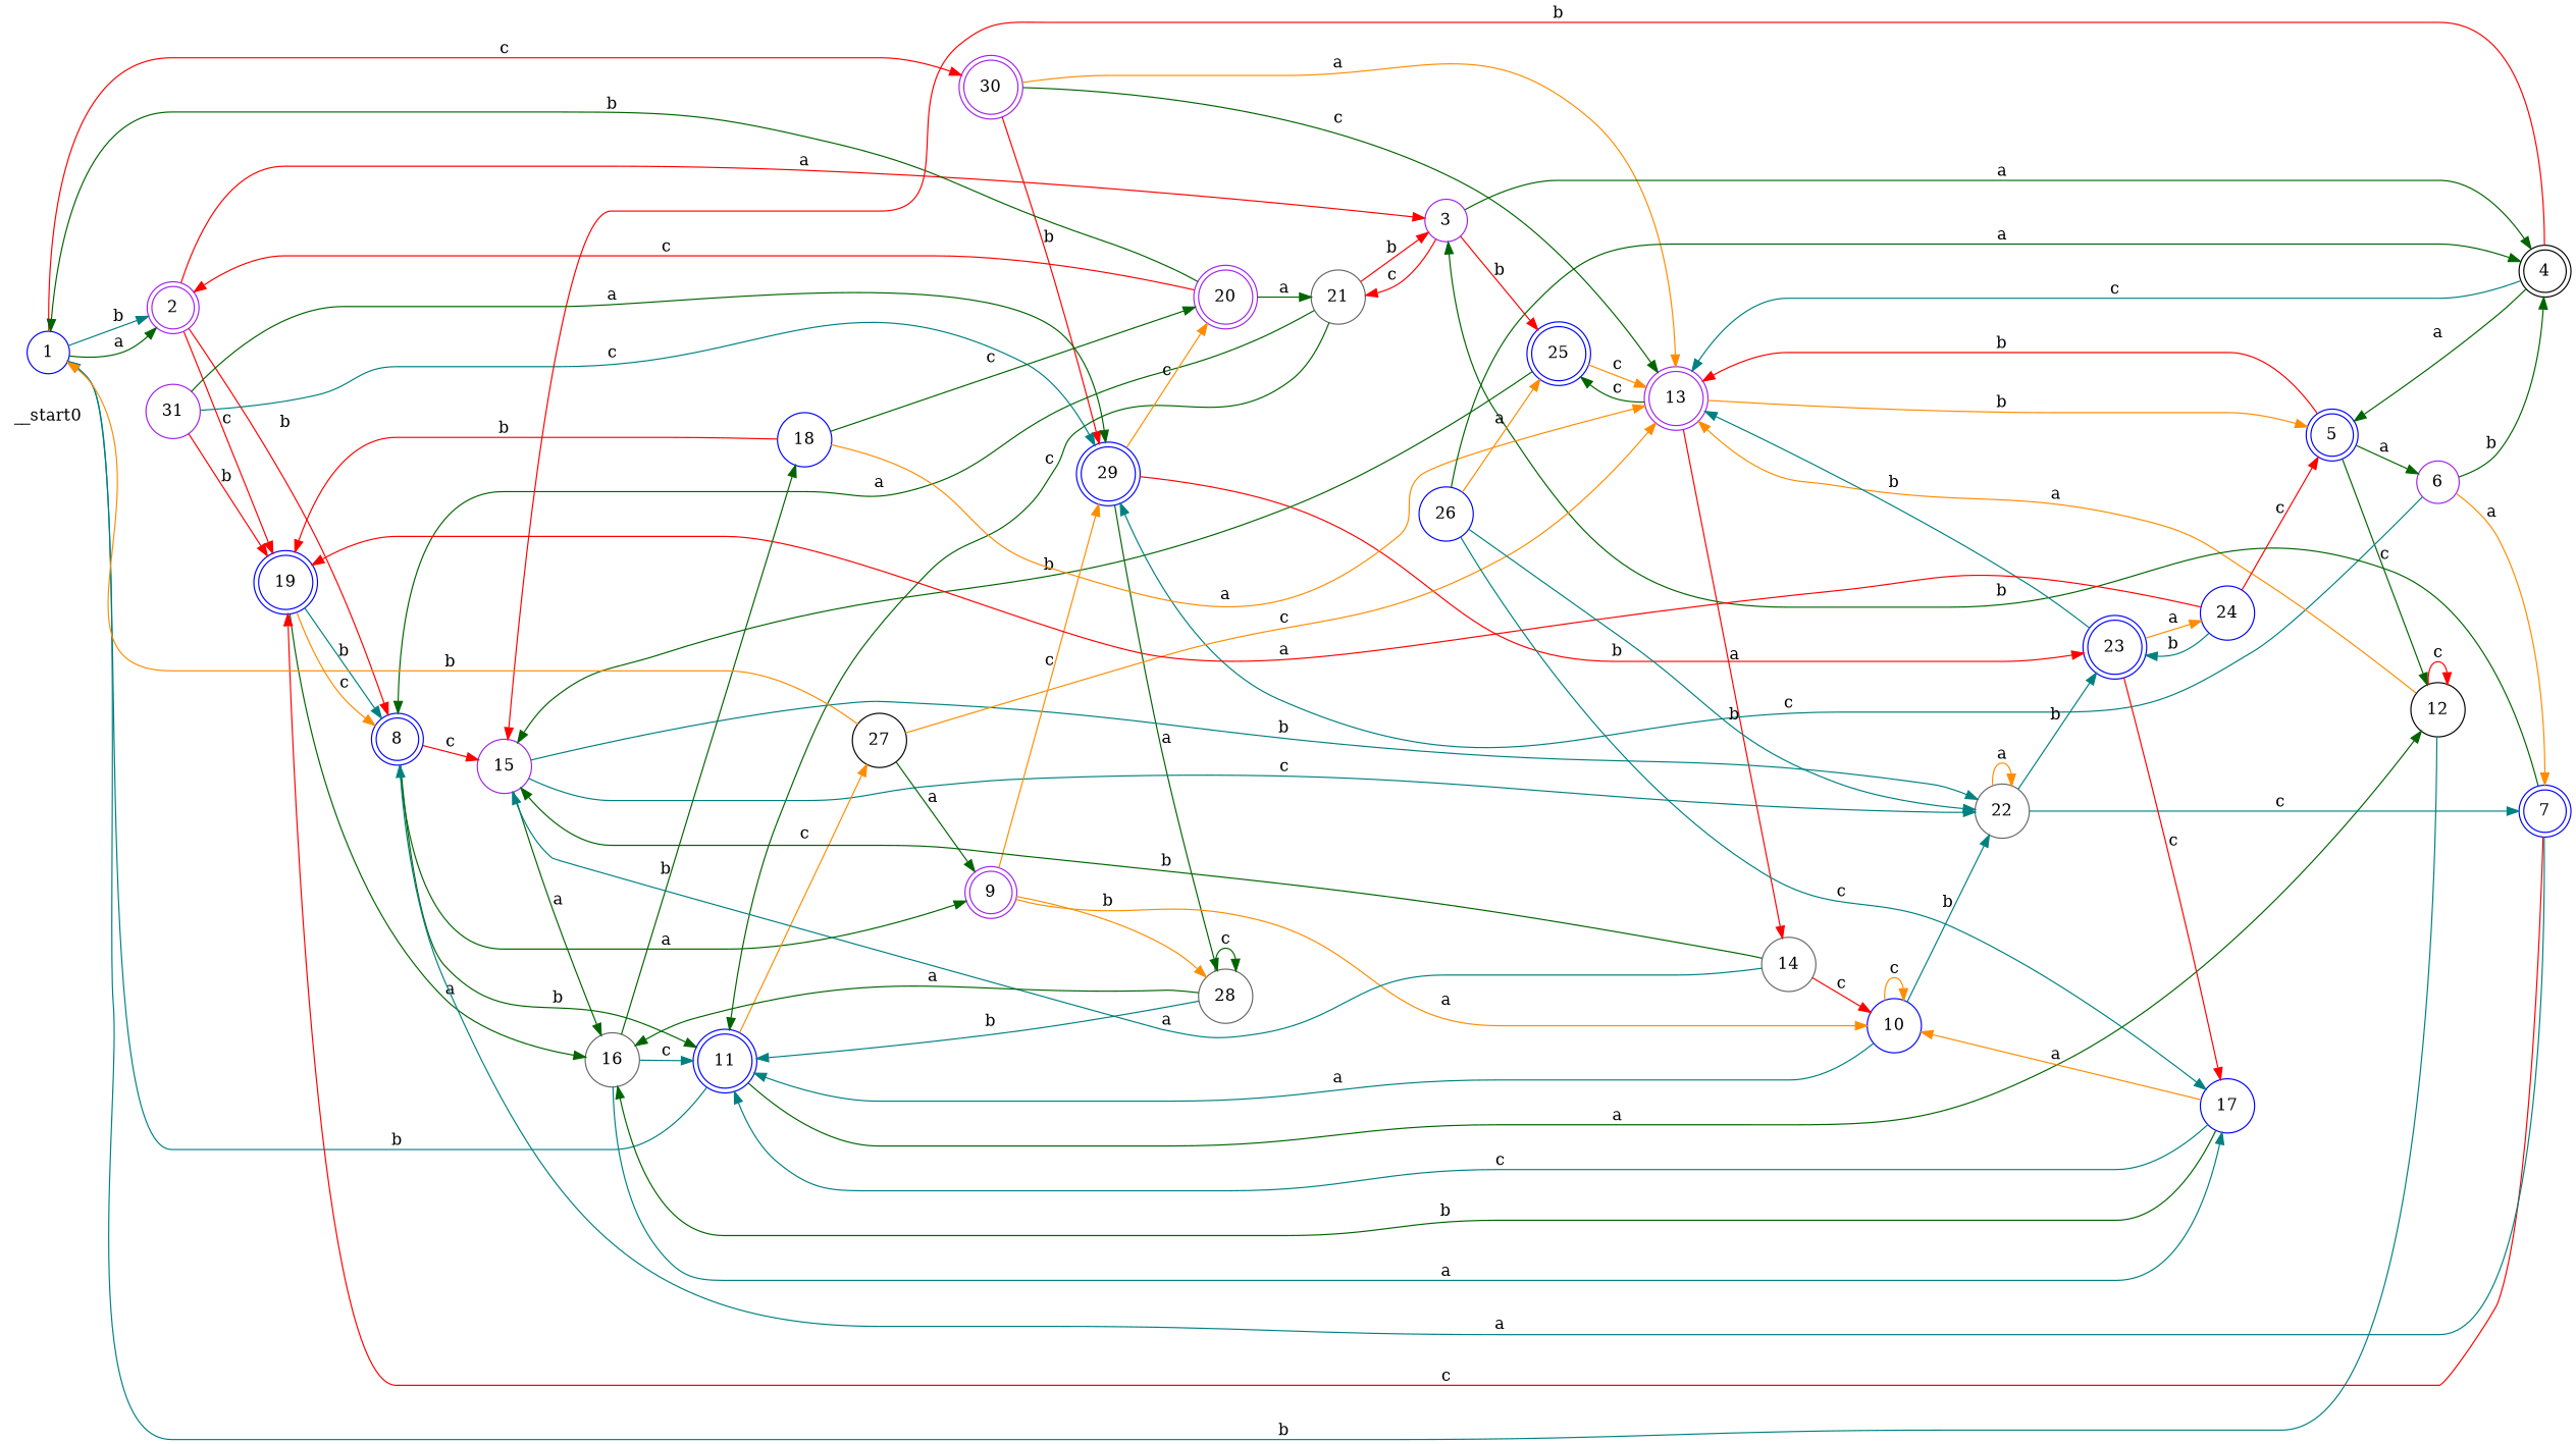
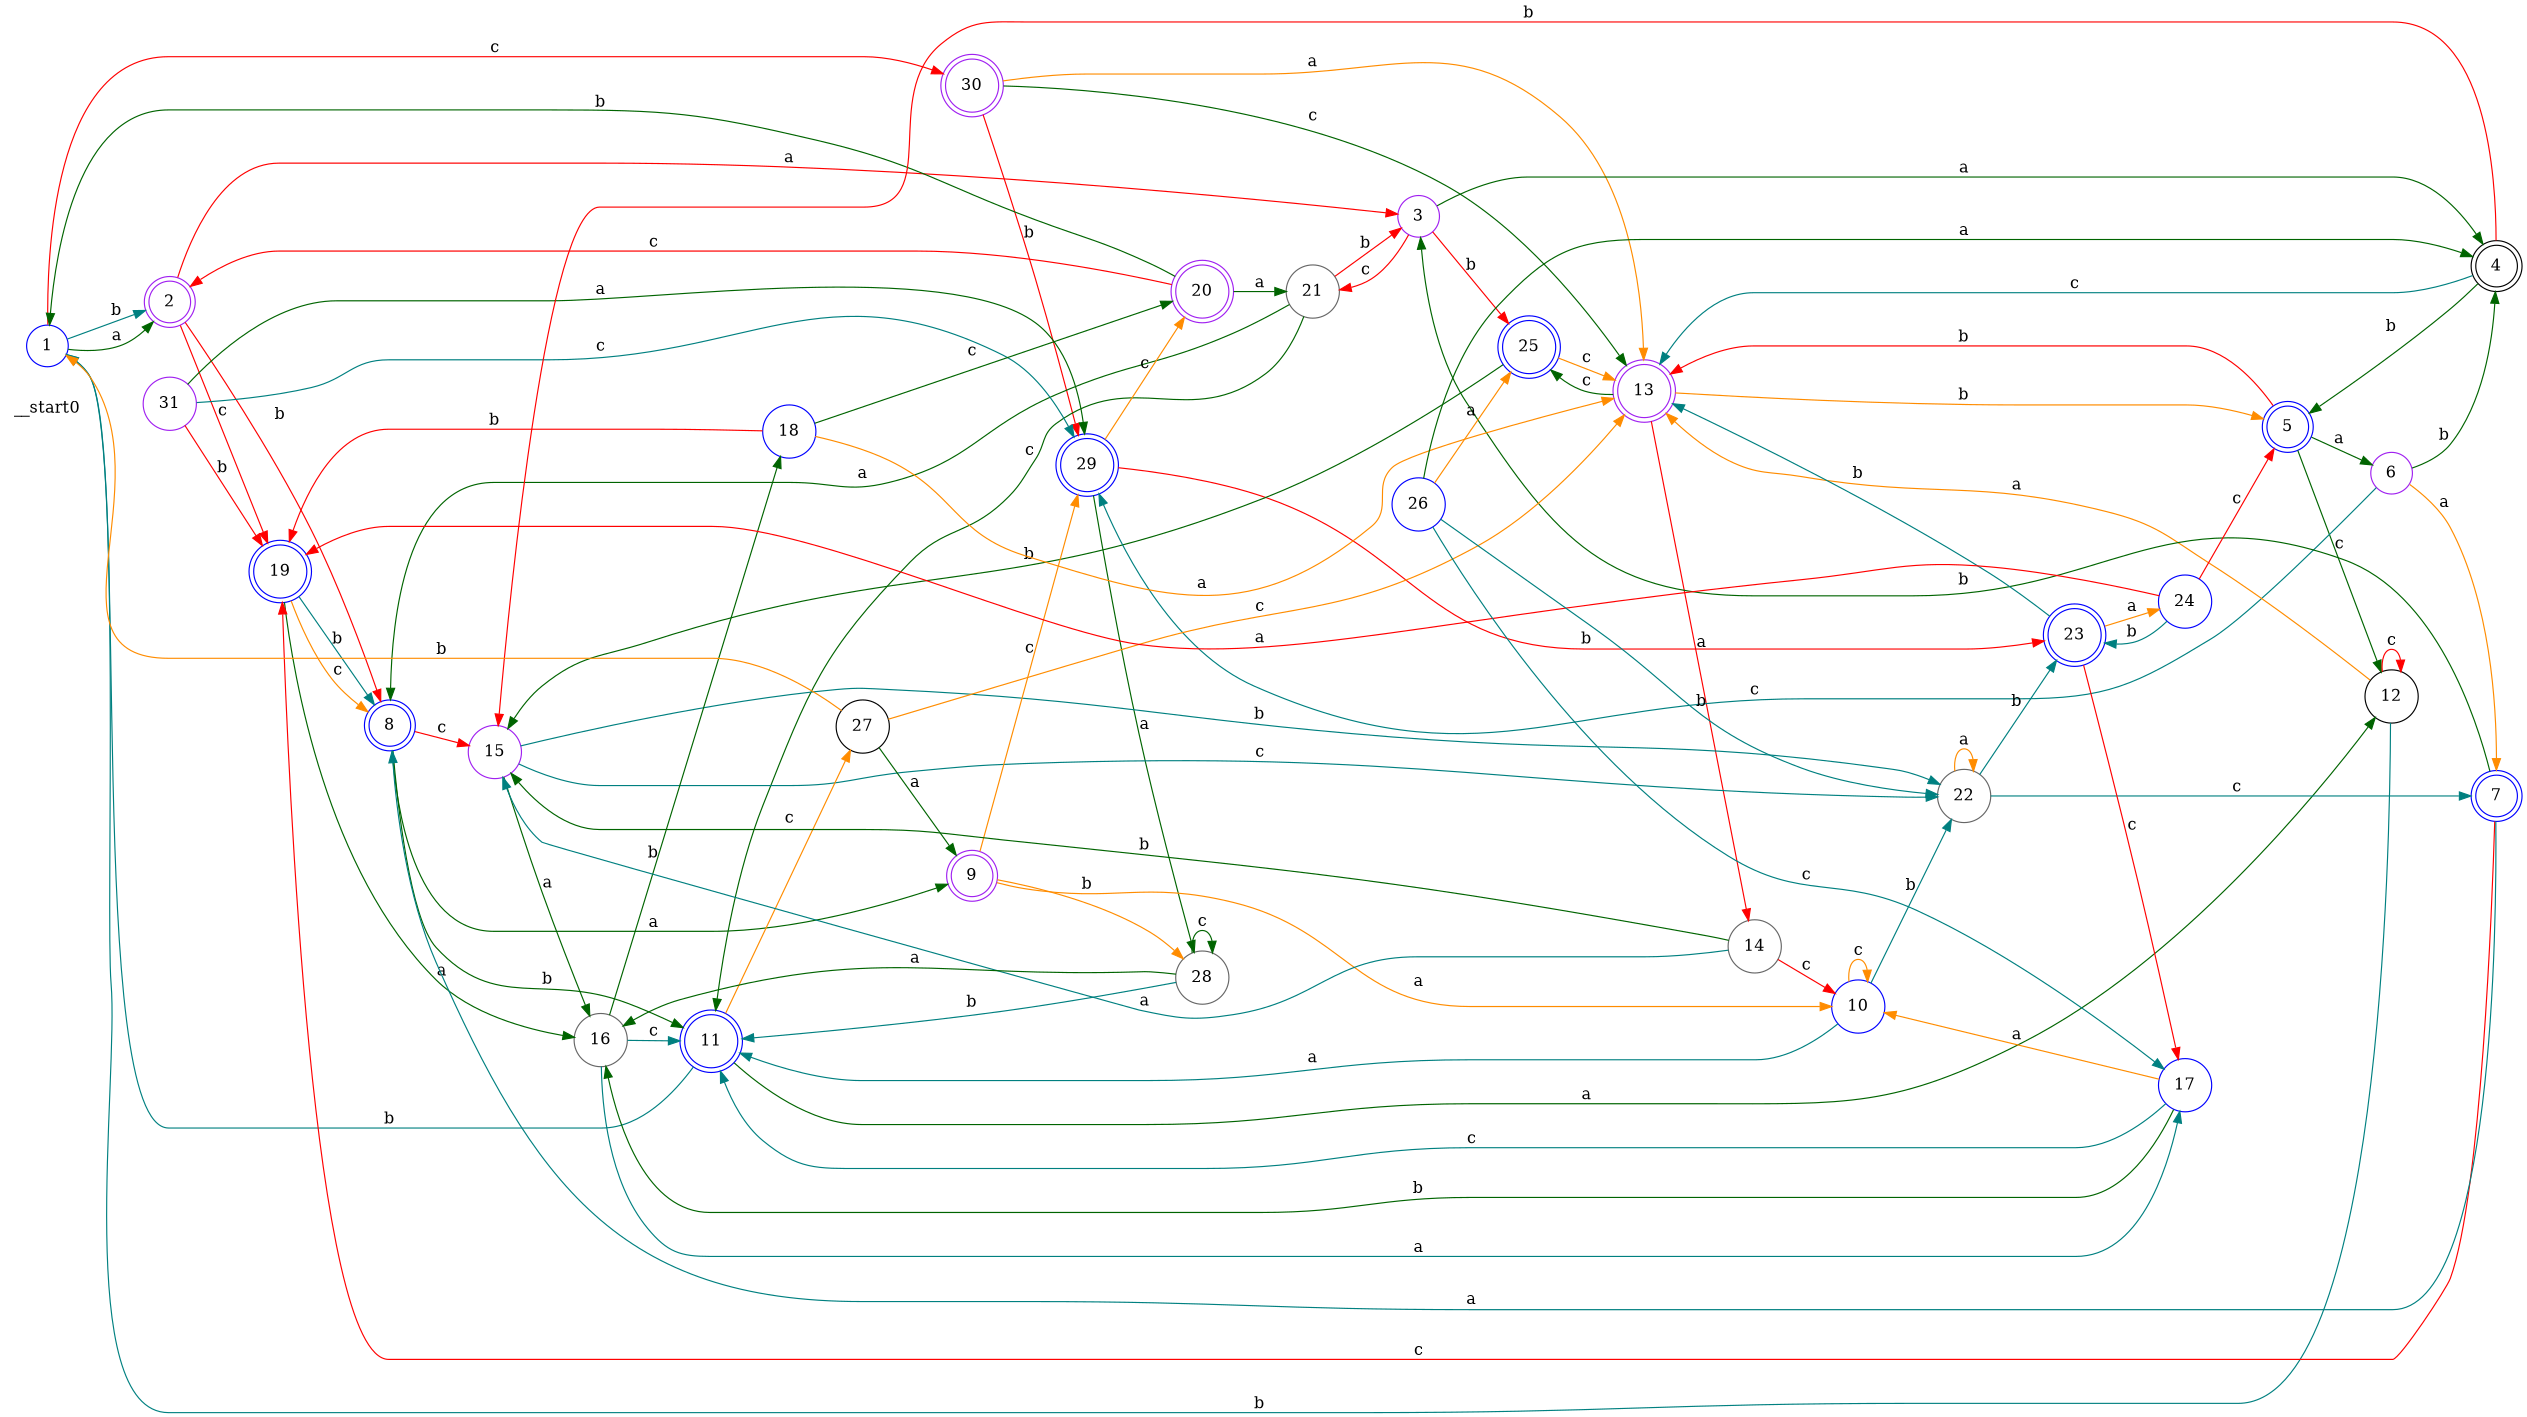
  digraph {
    rankdir=LR
    node [color=blue shape=circle fillcolor=white style=filled]
    edge [color=darkgreen]
    __start0 [shape=none fillcolor="" style=""]
    n2 [label=1]
    n3 [color=purple label=2 shape=doublecircle style="rounded,filled"]
    n4 [color=purple label=30 shape=doublecircle style="rounded,filled"]
    n5 [color=purple label=20 shape=doublecircle style="rounded,filled"]
    n6 [color=gray40 label=21]
    n7 [color=purple label=31]
    n8 [label=19 shape=doublecircle style="rounded,filled"]
    n9 [label=29 shape=doublecircle style="rounded,filled"]
    n10 [color=purple label=3]
    n11 [label=8 shape=doublecircle style="rounded,filled"]
    n12 [color=purple label=13 shape=doublecircle style="rounded,filled"]
    n13 [color=black label=4 shape=doublecircle style="rounded,filled"]
    n14 [label=25 shape=doublecircle style="rounded,filled"]
    n15 [color=purple label=15]
    n16 [color=purple label=9 shape=doublecircle style="rounded,filled"]
    n17 [label=11 shape=doublecircle style="rounded,filled"]
    n18 [color=gray40 label=16]
    n19 [label=5 shape=doublecircle style="rounded,filled"]
    n20 [color=purple label=6]
    n21 [color=black label=12]
    n22 [color=gray40 label=14]
    n23 [color=gray40 label=22]
    n24 [label=7 shape=doublecircle style="rounded,filled"]
    n25 [color=gray40 label=28]
    n26 [label=23 shape=doublecircle style="rounded,filled"]
    n27 [label=10]
    n28 [color=black label=27]
    n29 [label=17]
    n30 [label=18]
    n31 [label=24]
    n32 [label=26]
    n2 -> n3 [label=a]
    n2 -> n3 [color=teal label=b]
    n2 -> n4 [color=red label=c]
    n3 -> n8 [color=red label=c]
    n3 -> n10 [color=red label=a]
    n3 -> n11 [color=red label=b]
    n4 -> n9 [color=red label=b]
    n4 -> n12 [color=darkorange label=a]
    n4 -> n12 [label=c]
    n5 -> n2 [label=b]
    n5 -> n3 [color=red label=c]
    n5 -> n6 [label=a]
    n6 -> n10 [color=red label=b]
    n6 -> n11 [label=a]
    n6 -> n17 [label=c]
    n7 -> n8 [color=red label=b]
    n7 -> n9 [label=a]
    n7 -> n9 [color=teal label=c]
    n8 -> n11 [color=teal label=b]
    n8 -> n11 [color=darkorange label=c]
    n8 -> n18 [label=a]
    n9 -> n5 [color=darkorange label=c]
    n9 -> n25 [label=a]
    n9 -> n26 [color=red label=b]
    n10 -> n6 [color=red label=c]
    n10 -> n13 [label=a]
    n10 -> n14 [color=red label=b]
    n11 -> n15 [color=red label=c]
    n11 -> n16 [label=a]
    n11 -> n17 [label=b]
    n12 -> n14 [label=c]
    n12 -> n19 [color=darkorange label=b]
    n12 -> n22 [color=red label=a]
    n13 -> n12 [color=teal label=c]
    n13 -> n15 [color=red label=b]
-   n13 -> n19 [label=a]
+   n13 -> n19 [label=b]
    n14 -> n12 [color=darkorange label=c]
    n14 -> n15 [label=b]
    n15 -> n18 [label=a]
    n15 -> n23 [color=teal label=b]
    n15 -> n23 [color=teal label=c]
    n16 -> n9 [color=darkorange label=c]
    n16 -> n25 [color=darkorange label=b]
    n16 -> n27 [color=darkorange label=a]
    n17 -> n2 [color=teal label=b]
    n17 -> n21 [label=a]
    n17 -> n28 [color=darkorange label=c]
    n18 -> n17 [color=teal label=c]
    n18 -> n29 [color=teal label=a]
    n18 -> n30 [label=b]
    n19 -> n12 [color=red label=b]
    n19 -> n20 [label=a]
    n19 -> n21 [label=c]
    n20 -> n9 [color=teal label=c]
    n20 -> n13 [label=b]
    n20 -> n24 [color=darkorange label=a]
    n21 -> n2 [color=teal label=b]
    n21 -> n12 [color=darkorange label=a]
    n21 -> n21 [color=red label=c]
    n22 -> n15 [color=teal label=a]
    n22 -> n15 [label=b]
    n22 -> n27 [color=red label=c]
    n23 -> n23 [color=darkorange label=a]
    n23 -> n24 [color=teal label=c]
    n23 -> n26 [color=teal label=b]
    n24 -> n8 [color=red label=c]
    n24 -> n10 [label=b]
    n24 -> n11 [color=teal label=a]
    n25 -> n17 [color=teal label=b]
    n25 -> n18 [label=a]
    n25 -> n25 [label=c]
    n26 -> n12 [color=teal label=b]
    n26 -> n29 [color=red label=c]
    n26 -> n31 [color=darkorange label=a]
    n27 -> n17 [color=teal label=a]
    n27 -> n23 [color=teal label=b]
    n27 -> n27 [color=darkorange label=c]
    n28 -> n2 [color=darkorange label=b]
    n28 -> n12 [color=darkorange label=c]
    n28 -> n16 [label=a]
    n29 -> n17 [color=teal label=c]
    n29 -> n18 [label=b]
    n29 -> n27 [color=darkorange label=a]
    n30 -> n5 [label=c]
    n30 -> n8 [color=red label=b]
    n30 -> n12 [color=darkorange label=a]
    n31 -> n8 [color=red label=a]
    n31 -> n19 [color=red label=c]
    n31 -> n26 [color=teal label=b]
    n32 -> n13 [label=a]
    n32 -> n14 [color=darkorange label=a]
    n32 -> n23 [color=teal label=b]
    n32 -> n29 [color=teal label=c]
  }
